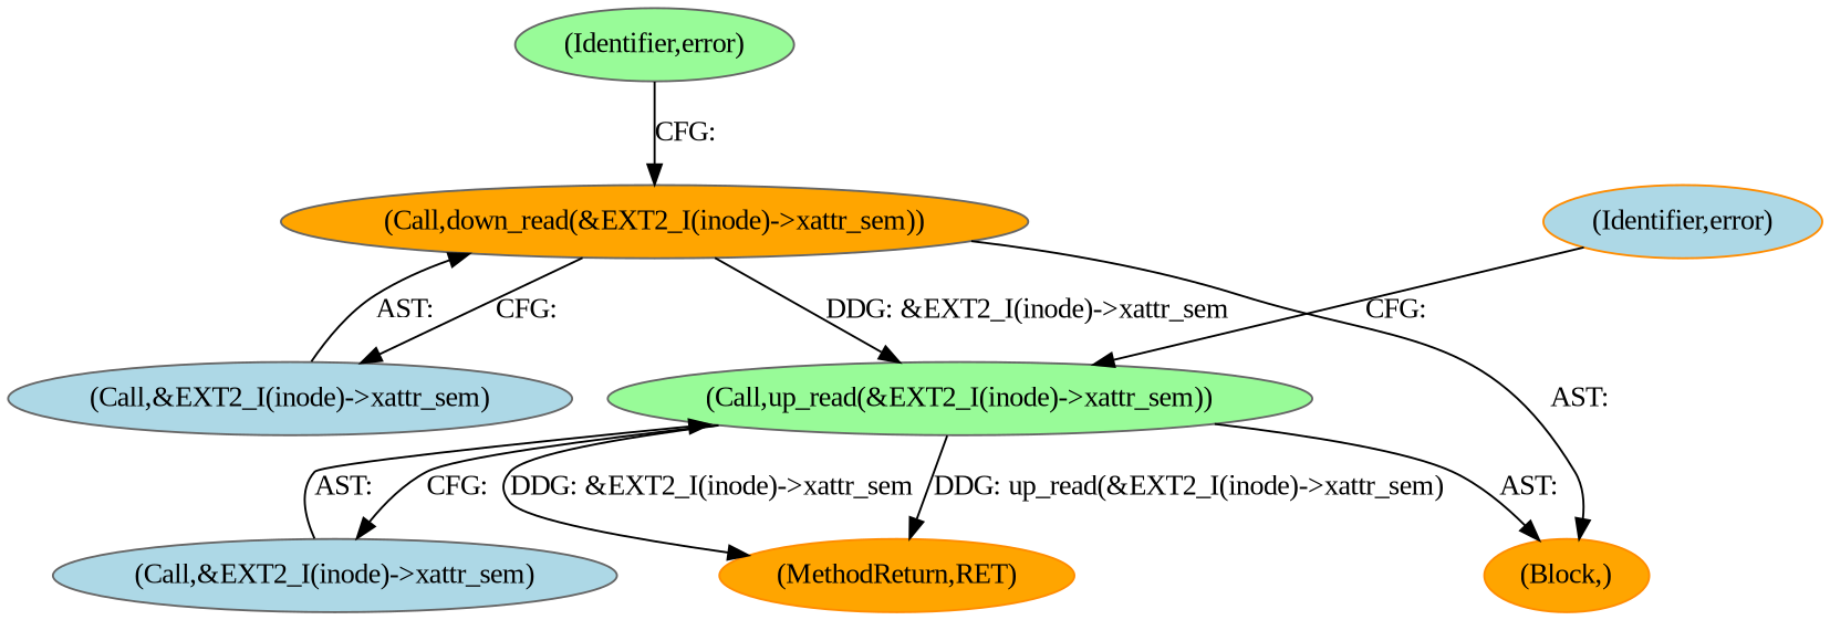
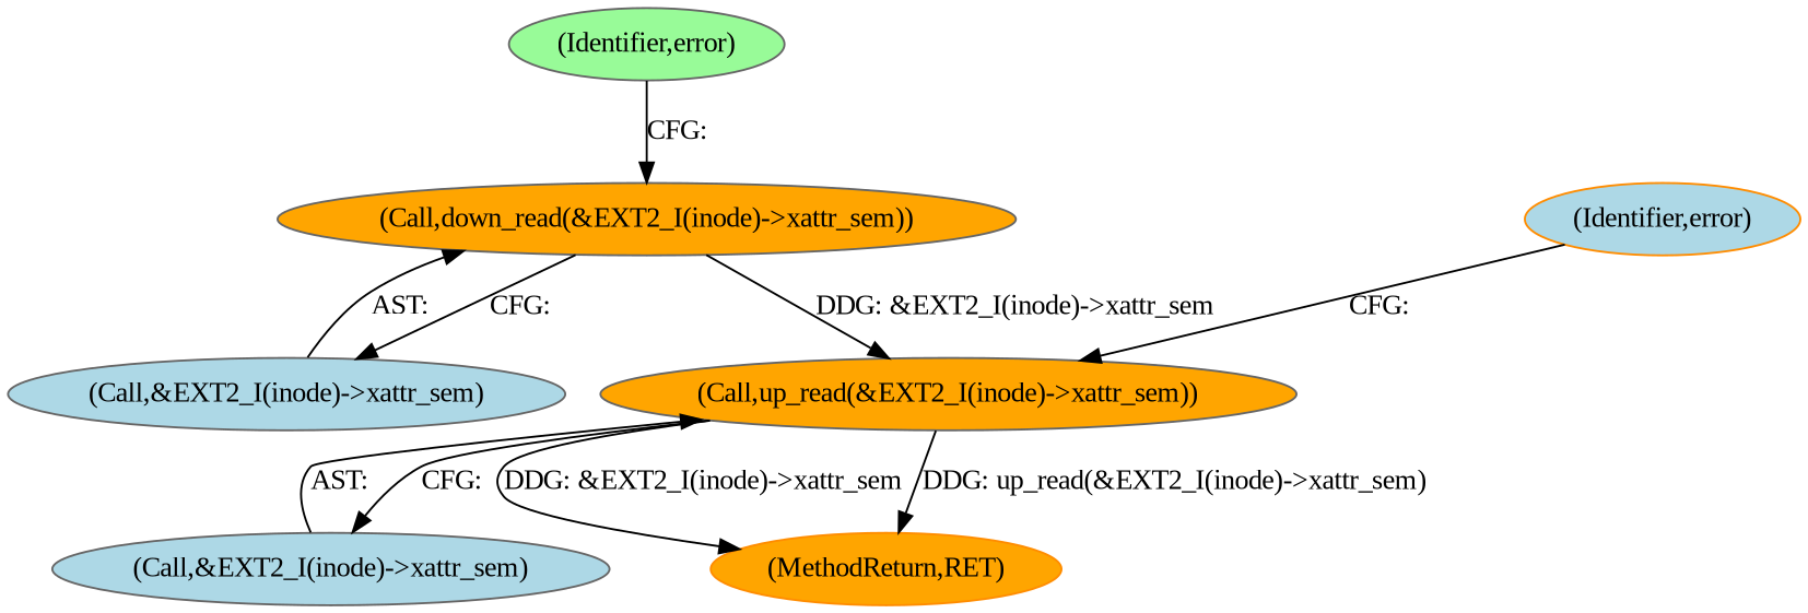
  digraph {
    fontname="Liberation Serif"
    node [color=gray40 fillcolor=orange fontname="Liberation Serif" style=filled]
    edge [fontname="Liberation Serif"]
-   n1 [fillcolor=palegreen label="(Call,up_read(&EXT2_I(inode)->xattr_sem))"]
-   n2 [color=darkorange label="(Block,)"]
+   n1 [label="(Call,up_read(&EXT2_I(inode)->xattr_sem))"]
    n3 [fillcolor=lightblue label="(Call,&EXT2_I(inode)->xattr_sem)"]
    n4 [color=darkorange label="(MethodReturn,RET)"]
    n5 [label="(Call,down_read(&EXT2_I(inode)->xattr_sem))"]
    n6 [fillcolor=lightblue label="(Call,&EXT2_I(inode)->xattr_sem)"]
    n7 [fillcolor=palegreen label="(Identifier,error)"]
    n8 [color=darkorange fillcolor=lightblue label="(Identifier,error)"]
-   n1 -> n2 [label="AST: "]
    n1 -> n3 [label="CFG: "]
    n1 -> n4 [label="DDG: &EXT2_I(inode)->xattr_sem"]
    n1 -> n4 [label="DDG: up_read(&EXT2_I(inode)->xattr_sem)"]
    n3 -> n1 [label="AST: "]
    n5 -> n1 [label="DDG: &EXT2_I(inode)->xattr_sem"]
-   n5 -> n2 [label="AST: "]
    n5 -> n6 [label="CFG: "]
    n6 -> n5 [label="AST: "]
    n7 -> n5 [label="CFG: "]
    n8 -> n1 [label="CFG: "]
  }
